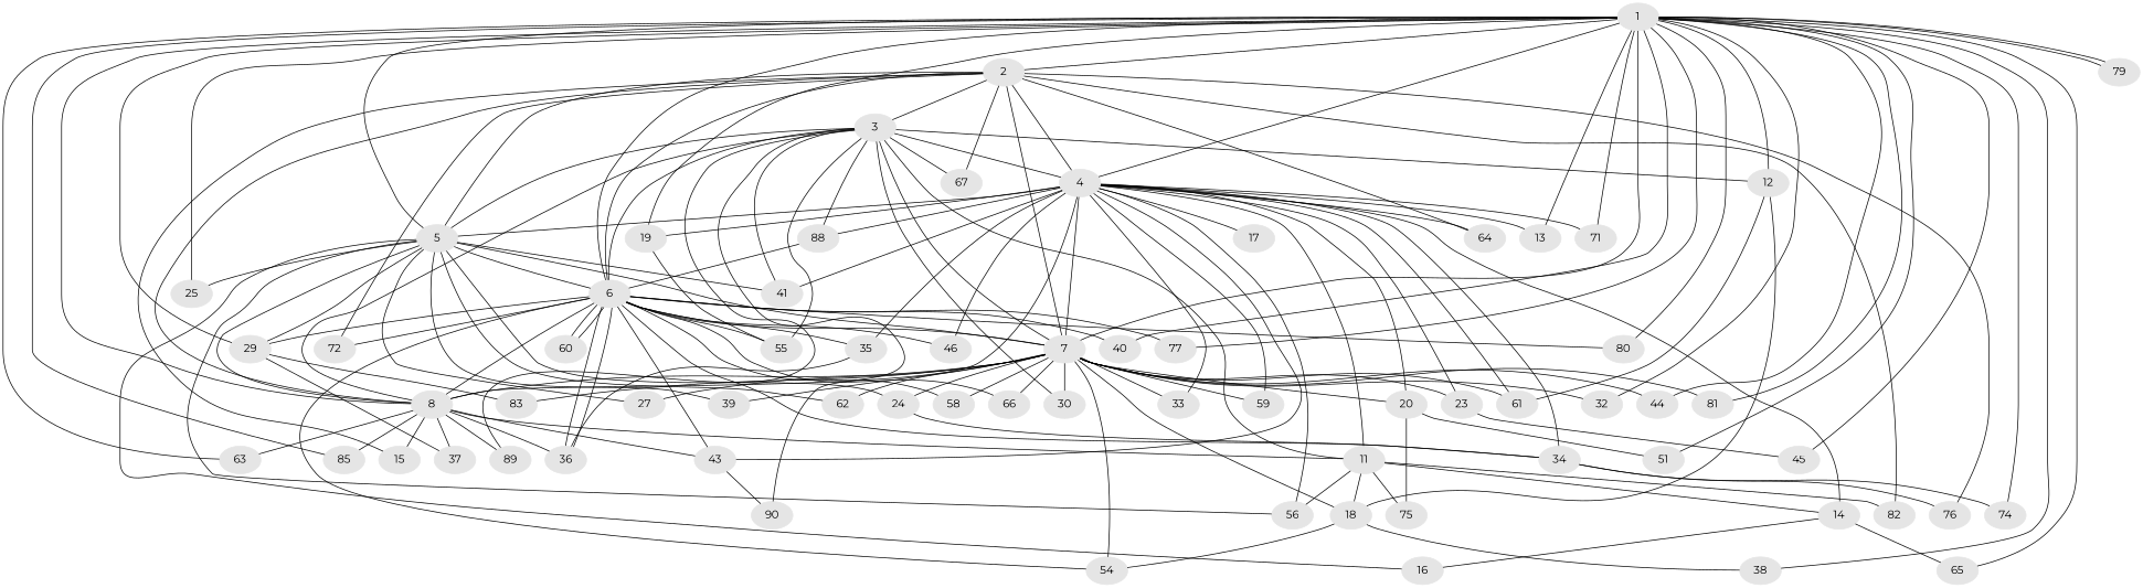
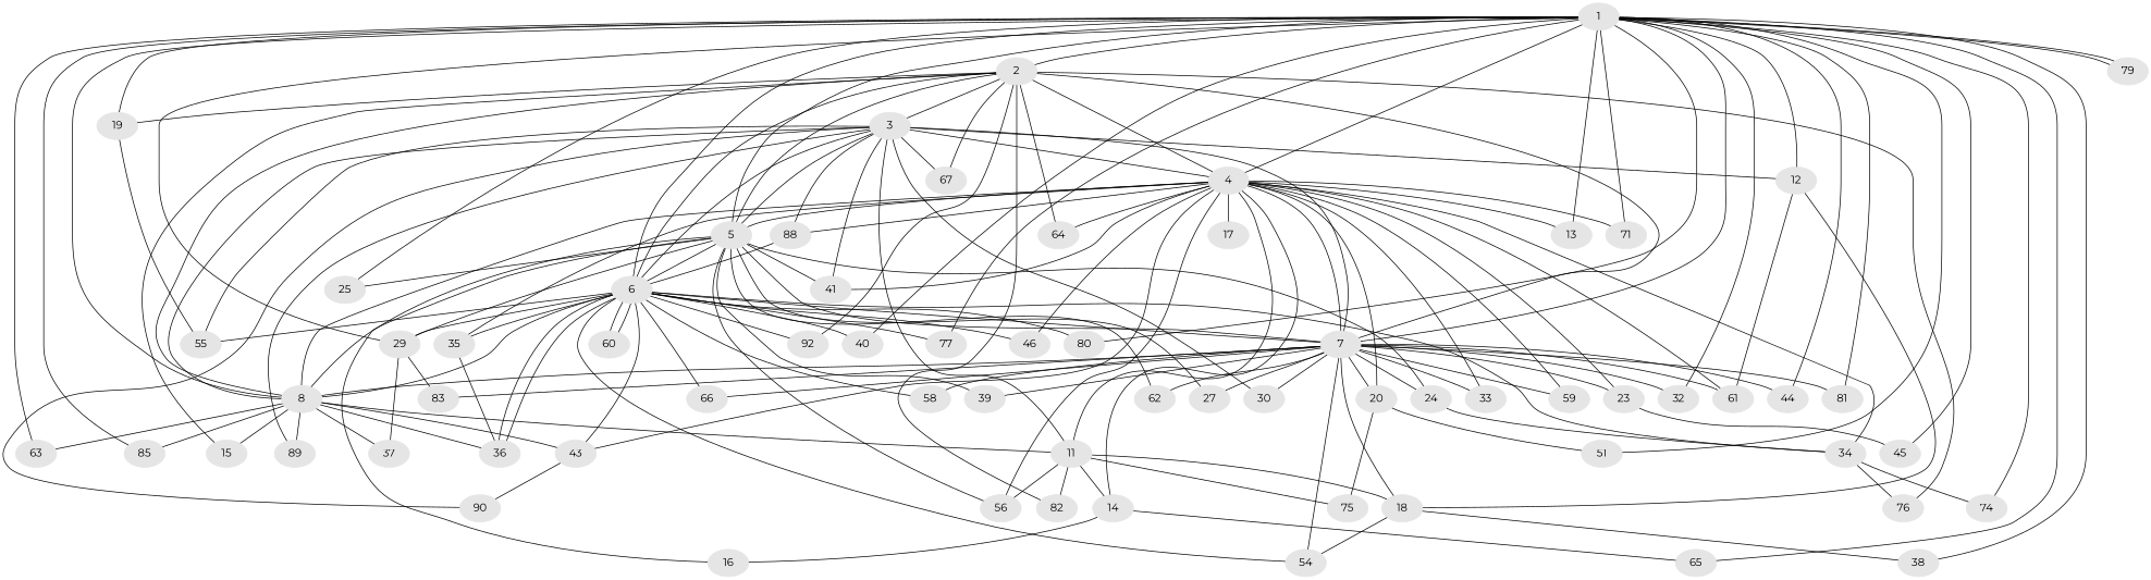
  graph {
    fontname=Montserrat
    node [color=gray90 fontname=Montserrat style=filled]
    edge [fontname=Montserrat]
    1 [super="+28"]
    2 [super="+22"]
    4 [super="+9"]
    5 [super="+31"]
    6 [super="+69"]
    7 [super="+10"]
    8 [super="+53"]
    12
    13
    19 [super="+84"]
    25
    29 [super="+42"]
    32
    38
    40
    44
    45 [super="+52"]
    51
    63
    65
    71
    74
    77
    79
    80
    81
    85
    3 [super="+21"]
    15
    64
    67
-   72
+   72 [label=92]
    76
    82
    11 [super="+26"]
    30
    41 [super="+50"]
    55
    88
    89
    90
    14 [super="+68"]
    17
    20
    23
    33
    34 [super="+73"]
    35 [super="+49"]
    43 [super="+48"]
    46
    56 [super="+60"]
    59
    61 [super="+86"]
    16
    24
    27 [super="+47"]
    39
    62
    36 [super="+57"]
    54 [super="+87"]
    58
    66
    n63 [label=60]
    18 [super="+78"]
    83
    37
    75
    1 -- 2 [weight=2]
    1 -- 4 [weight=2]
    1 -- 5
    1 -- 6
    1 -- 7 [weight=2]
    1 -- 8
    1 -- 12
    1 -- 13
    1 -- 19
    1 -- 25
    1 -- 29
    1 -- 32
    1 -- 38
    1 -- 40
    1 -- 44
    1 -- 45
    1 -- 51
    1 -- 63
    1 -- 65
    1 -- 71
    1 -- 74
    1 -- 77
    1 -- 79
    1 -- 79
    1 -- 80
    1 -- 81
    1 -- 85
    2 -- 4 [weight=2]
    2 -- 5
    2 -- 6
    2 -- 7 [weight=2]
    2 -- 8
    2 -- 3
    2 -- 15
    2 -- 64
    2 -- 67
    2 -- 72
    2 -- 76
    2 -- 82
    4 -- 5 [weight=2]
    4 -- 7 [weight=4]
    4 -- 8 [weight=3]
    4 -- 13
-   4 -- 19
+   2 -- 19
    4 -- 71
    4 -- 64
    4 -- 11
    4 -- 41
    4 -- 88
    4 -- 14 [weight=2]
    4 -- 17 [weight=2]
    4 -- 20
    4 -- 23
    4 -- 33
    4 -- 34
    4 -- 35
    4 -- 43
    4 -- 46
    4 -- 56
    4 -- 59
    4 -- 61
    5 -- 6 [weight=2]
    5 -- 7 [weight=2]
    5 -- 8
    5 -- 25
    5 -- 29
    5 -- 41
    5 -- 56
    5 -- 16
    5 -- 24
    5 -- 27
    5 -- 39
    5 -- 62
    6 -- 7 [weight=3]
    6 -- 8
    6 -- 29
    6 -- 40
    6 -- 77
    6 -- 80
    6 -- 72
    6 -- 55
    6 -- 34
    6 -- 35
    6 -- 43
    6 -- 46
    6 -- 36
    6 -- 36
    6 -- 54
    6 -- 58
    6 -- 66
    6 -- n63
    6 -- n63
    7 -- 8 [weight=2]
    7 -- 32
    7 -- 44
    7 -- 81
    7 -- 30
    7 -- 20
    7 -- 23
    7 -- 33
    7 -- 59
    7 -- 61
    7 -- 24
    7 -- 27 [weight=2]
    7 -- 39
    7 -- 62
    7 -- 54
    7 -- 58
    7 -- 66
    7 -- 18
    7 -- 83
    8 -- 63
    8 -- 85
    8 -- 15
    8 -- 11
    8 -- 89
    8 -- 43
    8 -- 36
    8 -- 37
    12 -- 61
    12 -- 18
    19 -- 55
    29 -- 83
    29 -- 37
    3 -- 4 [weight=2]
    3 -- 5
    3 -- 6
    3 -- 7 [weight=3]
    3 -- 8
    3 -- 12
    3 -- 67
    3 -- 11
    3 -- 30
    3 -- 41
    3 -- 55
    3 -- 88
    3 -- 89
    3 -- 90
    11 -- 82
    11 -- 14
    11 -- 56
    11 -- 18
    11 -- 75
    88 -- 6 [weight=2]
    14 -- 65
    14 -- 16
    20 -- 51
    20 -- 75
    23 -- 45
    34 -- 74
    34 -- 76
    35 -- 36
    43 -- 90
    24 -- 34
    18 -- 38
    18 -- 54
  }
